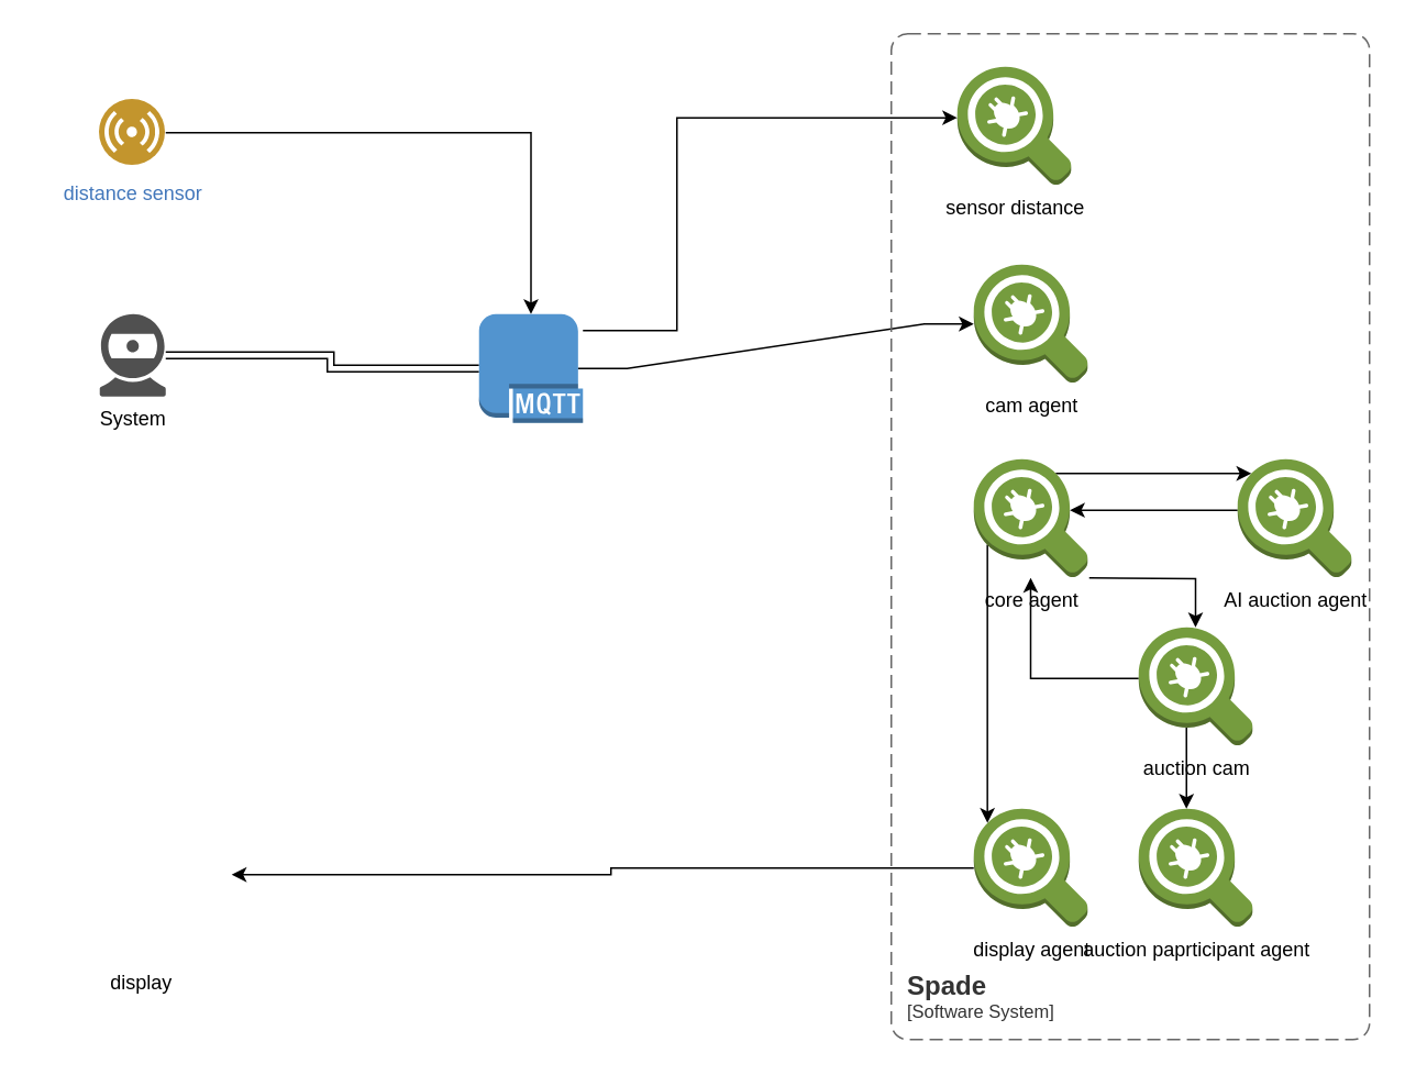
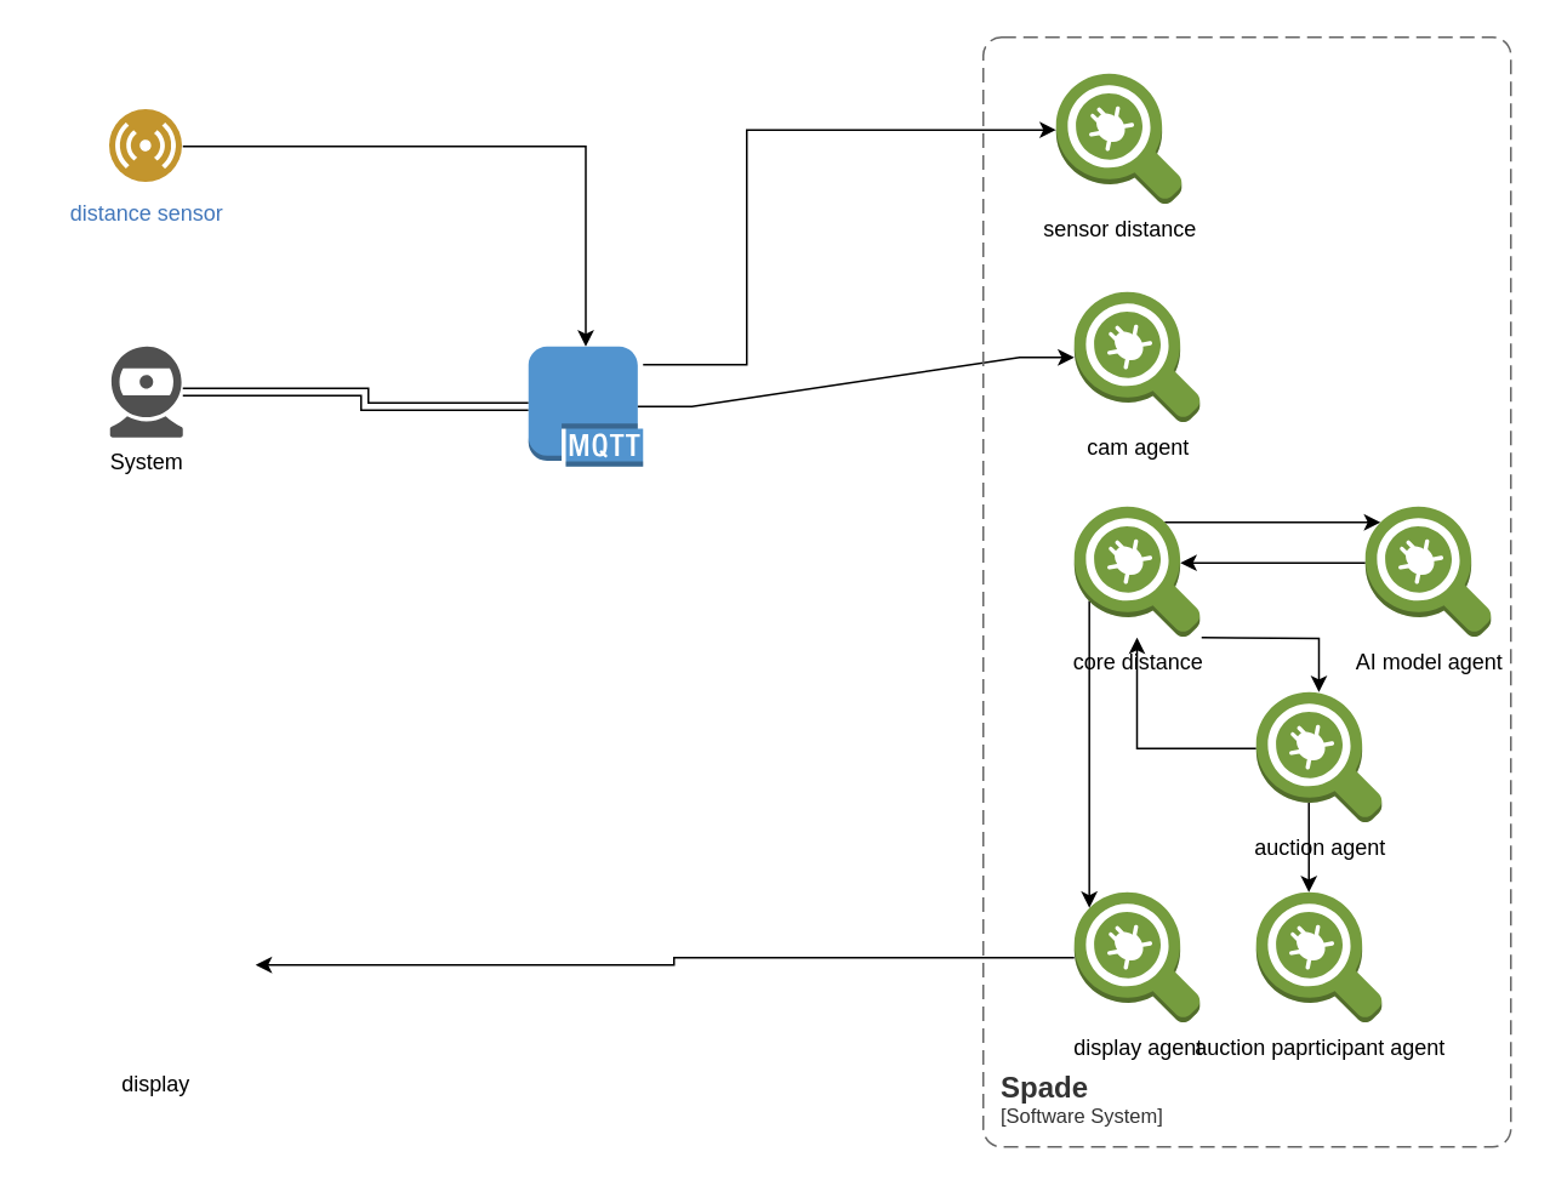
  <mxCell id="0" />
  <mxCell id="1" parent="0" />
  <mxCell id="2" style="edgeStyle=orthogonalEdgeStyle;rounded=0;orthogonalLoop=1;jettySize=auto;html=1;shape=link;" parent="1" source="3" target="20" edge="1"><mxGeometry relative="1" as="geometry"><mxPoint x="280" y="215.04" as="targetPoint" /><Array as="points"><mxPoint x="200" y="215" /><mxPoint x="200" y="223" /></Array></mxGeometry></mxCell>
  <mxCell id="3" value="System" style="sketch=0;pointerEvents=1;shadow=0;dashed=0;html=1;strokeColor=none;fillColor=#505050;labelPosition=center;verticalLabelPosition=bottom;verticalAlign=top;outlineConnect=0;align=center;shape=mxgraph.office.devices.webcam;" parent="1" vertex="1"><mxGeometry x="60" y="190" width="40" height="50" as="geometry" /></mxCell>
  <mxCell id="4" style="edgeStyle=entityRelationEdgeStyle;rounded=0;orthogonalLoop=1;jettySize=auto;html=1;strokeColor=default;exitX=0.95;exitY=0.5;exitDx=0;exitDy=0;exitPerimeter=0;" parent="1" source="20" target="9" edge="1"><mxGeometry relative="1" as="geometry"><mxPoint x="358" y="219" as="sourcePoint" /></mxGeometry></mxCell>
  <mxCell id="5" style="edgeStyle=orthogonalEdgeStyle;rounded=0;orthogonalLoop=1;jettySize=auto;html=1;entryX=0.5;entryY=0;entryDx=0;entryDy=0;entryPerimeter=0;" parent="1" source="6" target="20" edge="1"><mxGeometry relative="1" as="geometry"><mxPoint x="319" y="184.625" as="targetPoint" /></mxGeometry></mxCell>
  <mxCell id="6" value="distance sensor" style="image;aspect=fixed;perimeter=ellipsePerimeter;html=1;align=center;shadow=0;dashed=0;fontColor=#4277BB;labelBackgroundColor=default;fontSize=12;spacingTop=3;image=img/lib/ibm/users/sensor.svg;" parent="1" vertex="1"><mxGeometry x="60" y="60" width="40" height="40" as="geometry" /></mxCell>
  <mxCell id="7" value="display" style="shape=image;html=1;verticalAlign=top;verticalLabelPosition=bottom;labelBackgroundColor=#ffffff;imageAspect=0;aspect=fixed;image=https://cdn4.iconfinder.com/data/icons/48-bubbles/48/24.TV-128.png" parent="1" vertex="1"><mxGeometry x="20" y="452" width="130" height="130" as="geometry" /></mxCell>
  <mxCell id="8" value="&lt;div&gt;sensor distance&lt;/div&gt;" style="outlineConnect=0;dashed=0;verticalLabelPosition=bottom;verticalAlign=top;align=center;html=1;shape=mxgraph.aws3.agent;fillColor=#759C3E;gradientColor=none;" parent="1" vertex="1"><mxGeometry x="580" y="40" width="69" height="72" as="geometry" /></mxCell>
  <mxCell id="9" value="cam agent" style="outlineConnect=0;dashed=0;verticalLabelPosition=bottom;verticalAlign=top;align=center;html=1;shape=mxgraph.aws3.agent;fillColor=#759C3E;gradientColor=none;" parent="1" vertex="1"><mxGeometry x="590" y="160" width="69" height="72" as="geometry" /></mxCell>
  <mxCell id="10" style="edgeStyle=orthogonalEdgeStyle;rounded=0;orthogonalLoop=1;jettySize=auto;html=1;exitX=0;exitY=0.43;exitDx=0;exitDy=0;exitPerimeter=0;entryX=0.845;entryY=0.43;entryDx=0;entryDy=0;entryPerimeter=0;" edge="1" parent="1" source="11" target="18"><mxGeometry relative="1" as="geometry" /></mxCell>
- <mxCell id="11" value="&lt;div&gt;AI auction agent&lt;/div&gt;&lt;div&gt;&lt;br&gt;&lt;/div&gt;" style="outlineConnect=0;dashed=0;verticalLabelPosition=bottom;verticalAlign=top;align=center;html=1;shape=mxgraph.aws3.agent;fillColor=#759C3E;gradientColor=none;" parent="1" vertex="1"><mxGeometry x="750" y="278" width="69" height="72" as="geometry" /></mxCell>
+ <mxCell id="11" value="&lt;div&gt;AI model agent&lt;/div&gt;&lt;div&gt;&lt;br&gt;&lt;/div&gt;" style="outlineConnect=0;dashed=0;verticalLabelPosition=bottom;verticalAlign=top;align=center;html=1;shape=mxgraph.aws3.agent;fillColor=#759C3E;gradientColor=none;" parent="1" vertex="1"><mxGeometry x="750" y="278" width="69" height="72" as="geometry" /></mxCell>
  <mxCell id="12" style="edgeStyle=orthogonalEdgeStyle;rounded=0;orthogonalLoop=1;jettySize=auto;html=1;entryX=0.923;entryY=0.6;entryDx=0;entryDy=0;entryPerimeter=0;" edge="1" parent="1" source="13" target="7"><mxGeometry relative="1" as="geometry"><mxPoint x="490" y="570" as="sourcePoint" /></mxGeometry></mxCell>
  <mxCell id="13" value="&lt;div&gt;display agent&lt;/div&gt;" style="outlineConnect=0;dashed=0;verticalLabelPosition=bottom;verticalAlign=top;align=center;html=1;shape=mxgraph.aws3.agent;fillColor=#759C3E;gradientColor=none;" parent="1" vertex="1"><mxGeometry x="590" y="490" width="69" height="72" as="geometry" /></mxCell>
  <mxCell id="14" value="&lt;font style=&quot;font-size: 16px&quot;&gt;&lt;b&gt;&lt;div style=&quot;text-align: left&quot;&gt;Spade&lt;/div&gt;&lt;/b&gt;&lt;/font&gt;&lt;div style=&quot;text-align: left&quot;&gt;[Software System]&lt;/div&gt;" style="rounded=1;fontSize=11;whiteSpace=wrap;html=1;dashed=1;arcSize=20;fillColor=none;strokeColor=#666666;fontColor=#333333;labelBackgroundColor=none;align=left;verticalAlign=bottom;labelBorderColor=none;spacingTop=0;spacing=10;dashPattern=8 4;metaEdit=1;rotatable=0;perimeter=rectanglePerimeter;noLabel=0;labelPadding=0;allowArrows=0;connectable=0;expand=0;recursiveResize=0;editable=1;pointerEvents=0;absoluteArcSize=1;points=[[0.25,0,0],[0.5,0,0],[0.75,0,0],[1,0.25,0],[1,0.5,0],[1,0.75,0],[0.75,1,0],[0.5,1,0],[0.25,1,0],[0,0.75,0],[0,0.5,0],[0,0.25,0]];" parent="1" vertex="1"><mxGeometry x="540" y="20" width="290" height="610" as="geometry" /></mxCell>
  <mxCell id="15" style="edgeStyle=orthogonalEdgeStyle;rounded=0;orthogonalLoop=1;jettySize=auto;html=1;" edge="1" parent="1" target="23"><mxGeometry relative="1" as="geometry"><mxPoint x="660" y="350" as="sourcePoint" /></mxGeometry></mxCell>
  <mxCell id="16" style="edgeStyle=orthogonalEdgeStyle;rounded=0;orthogonalLoop=1;jettySize=auto;html=1;exitX=0.72;exitY=0.12;exitDx=0;exitDy=0;exitPerimeter=0;entryX=0.12;entryY=0.12;entryDx=0;entryDy=0;entryPerimeter=0;" edge="1" parent="1" source="18" target="11"><mxGeometry relative="1" as="geometry" /></mxCell>
  <mxCell id="17" style="edgeStyle=orthogonalEdgeStyle;rounded=0;orthogonalLoop=1;jettySize=auto;html=1;exitX=0.12;exitY=0.72;exitDx=0;exitDy=0;exitPerimeter=0;entryX=0.12;entryY=0.12;entryDx=0;entryDy=0;entryPerimeter=0;" edge="1" parent="1" source="18" target="13"><mxGeometry relative="1" as="geometry" /></mxCell>
- <mxCell id="18" value="core agent" style="outlineConnect=0;dashed=0;verticalLabelPosition=bottom;verticalAlign=top;align=center;html=1;shape=mxgraph.aws3.agent;fillColor=#759C3E;gradientColor=none;" parent="1" vertex="1"><mxGeometry x="590" y="278" width="69" height="72" as="geometry" /></mxCell>
+ <mxCell id="18" value="core distance" style="outlineConnect=0;dashed=0;verticalLabelPosition=bottom;verticalAlign=top;align=center;html=1;shape=mxgraph.aws3.agent;fillColor=#759C3E;gradientColor=none;" parent="1" vertex="1"><mxGeometry x="590" y="278" width="69" height="72" as="geometry" /></mxCell>
  <mxCell id="19" style="edgeStyle=orthogonalEdgeStyle;rounded=0;orthogonalLoop=1;jettySize=auto;html=1;entryX=0;entryY=0.43;entryDx=0;entryDy=0;entryPerimeter=0;" parent="1" source="20" target="8" edge="1"><mxGeometry relative="1" as="geometry"><Array as="points"><mxPoint x="410" y="200" /><mxPoint x="410" y="71" /></Array></mxGeometry></mxCell>
  <mxCell id="20" value="" style="outlineConnect=0;dashed=0;verticalLabelPosition=bottom;verticalAlign=top;align=center;html=1;shape=mxgraph.aws3.mqtt_protocol;fillColor=#5294CF;gradientColor=none;" parent="1" vertex="1"><mxGeometry x="290" y="190" width="63" height="66" as="geometry" /></mxCell>
  <mxCell id="21" style="edgeStyle=orthogonalEdgeStyle;rounded=0;orthogonalLoop=1;jettySize=auto;html=1;exitX=0;exitY=0.43;exitDx=0;exitDy=0;exitPerimeter=0;" edge="1" parent="1" source="23" target="18"><mxGeometry relative="1" as="geometry"><mxPoint x="640" y="430" as="targetPoint" /></mxGeometry></mxCell>
  <mxCell id="22" style="edgeStyle=orthogonalEdgeStyle;rounded=0;orthogonalLoop=1;jettySize=auto;html=1;exitX=0.42;exitY=0.845;exitDx=0;exitDy=0;exitPerimeter=0;entryX=0.42;entryY=0;entryDx=0;entryDy=0;entryPerimeter=0;" edge="1" parent="1" source="23" target="24"><mxGeometry relative="1" as="geometry" /></mxCell>
- <mxCell id="23" value="auction cam" style="outlineConnect=0;dashed=0;verticalLabelPosition=bottom;verticalAlign=top;align=center;html=1;shape=mxgraph.aws3.agent;fillColor=#759C3E;gradientColor=none;" parent="1" vertex="1"><mxGeometry x="690" y="380" width="69" height="72" as="geometry" /></mxCell>
+ <mxCell id="23" value="auction agent" style="outlineConnect=0;dashed=0;verticalLabelPosition=bottom;verticalAlign=top;align=center;html=1;shape=mxgraph.aws3.agent;fillColor=#759C3E;gradientColor=none;" parent="1" vertex="1"><mxGeometry x="690" y="380" width="69" height="72" as="geometry" /></mxCell>
  <mxCell id="24" value="auction paprticipant agent" style="outlineConnect=0;dashed=0;verticalLabelPosition=bottom;verticalAlign=top;align=center;html=1;shape=mxgraph.aws3.agent;fillColor=#759C3E;gradientColor=none;" parent="1" vertex="1"><mxGeometry x="690" y="490" width="69" height="72" as="geometry" /></mxCell>
